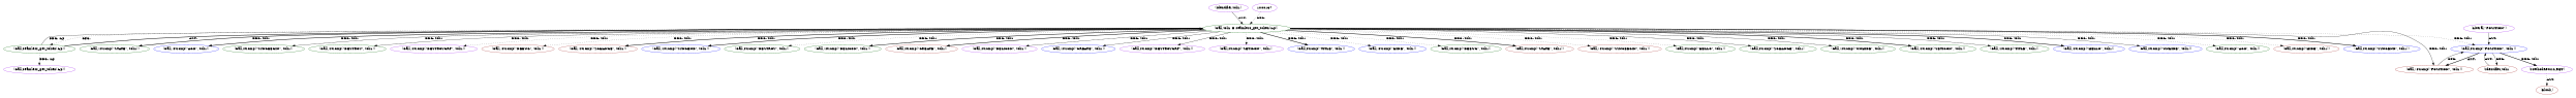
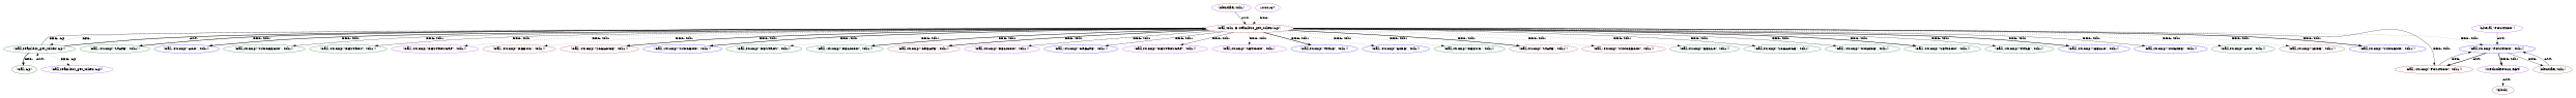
  digraph {
    node [color=darkgreen]
    edge [style=solid]
    n1 [color=blue label="(Call,strcmp(\"POSITION\", tok1))"]
    n2 [color=brown label="(Call,!strcmp(\"POSITION\", tok1))"]
    n3 [color=brown label="(Identifier,tok1)"]
    n4 [color=purple label="(MethodReturn,RET)"]
    n5 [color=brown label="(Block,)"]
-   n6 [label="(Call,tok1 = seamless_get_token(&p))"]
+   n6 [color=brown label="(Call,tok1 = seamless_get_token(&p))"]
    n7 [label="(Call,seamless_get_token(&p))"]
    n8 [label="(Call,!strcmp(\"STATE\", tok1))"]
    n9 [color=blue label="(Call,!strcmp(\"ACK\", tok1))"]
    n10 [label="(Call,strcmp(\"SYNCBEGIN\", tok1))"]
    n11 [label="(Call,!strcmp(\"DESTROY\", tok1))"]
    n12 [color=purple label="(Call,!strcmp(\"DESTROYGRP\", tok1))"]
    n13 [color=brown label="(Call,!strcmp(\"DEBUG\", tok1))"]
    n14 [color=brown label="(Call,!strcmp(\"ZCHANGE\", tok1))"]
    n15 [color=blue label="(Call,!strcmp(\"SYNCEND\", tok1))"]
    n16 [label="(Call,strcmp(\"DESTROY\", tok1))"]
    n17 [label="(Call,!strcmp(\"DELICON\", tok1))"]
    n18 [color=brown label="(Call,strcmp(\"CREATE\", tok1))"]
    n19 [color=purple label="(Call,strcmp(\"DELICON\", tok1))"]
    n20 [color=blue label="(Call,!strcmp(\"CREATE\", tok1))"]
    n21 [color=purple label="(Call,strcmp(\"DESTROYGRP\", tok1))"]
    n22 [color=purple label="(Call,strcmp(\"SETICON\", tok1))"]
    n23 [color=blue label="(Call,strcmp(\"TITLE\", tok1))"]
    n24 [color=blue label="(Call,!strcmp(\"HIDE\", tok1))"]
    n25 [label="(Call,strcmp(\"DEBUG\", tok1))"]
    n26 [color=brown label="(Call,strcmp(\"STATE\", tok1))"]
    n27 [color=brown label="(Call,!strcmp(\"SYNCBEGIN\", tok1))"]
    n28 [label="(Call,strcmp(\"HELLO\", tok1))"]
    n29 [label="(Call,strcmp(\"ZCHANGE\", tok1))"]
    n30 [label="(Call,!strcmp(\"UNHIDE\", tok1))"]
    n31 [label="(Call,!strcmp(\"SETICON\", tok1))"]
    n32 [label="(Call,!strcmp(\"TITLE\", tok1))"]
    n33 [color=blue label="(Call,!strcmp(\"HELLO\", tok1))"]
    n34 [color=blue label="(Call,strcmp(\"UNHIDE\", tok1))"]
    n35 [label="(Call,strcmp(\"ACK\", tok1))"]
    n36 [color=brown label="(Call,strcmp(\"HIDE\", tok1))"]
    n37 [color=blue label="(Call,strcmp(\"SYNCEND\", tok1))"]
+   n38 [label="(Call,&p)"]
    n39 [color=purple label="(Call,seamless_get_token(&p))"]
    n40 [color=purple label="(Literal,\"POSITION\")"]
    n41 [color=purple label="(Identifier,tok1)"]
    1000137 [color=purple]
    n1 -> n2 [label="AST: " style=bold]
    n1 -> n3 [label="CFG: "]
    n1 -> n4 [label="DDG: tok1" style=bold]
    n2 -> n1 [label="CFG: "]
    n3 -> n1 [label="AST: "]
    n4 -> n5 [label="AST: " style=dotted]
    n6 -> n1 [label="DDG: tok1" style=dotted]
    n6 -> n2 [label="DDG: tok1"]
    n6 -> n7 [label="CFG: " style=dotted]
    n6 -> n8 [label="DDG: tok1" style=bold]
    n6 -> n9 [label="DDG: tok1" style=bold]
    n6 -> n10 [label="DDG: tok1"]
    n6 -> n11 [label="DDG: tok1"]
    n6 -> n12 [label="DDG: tok1" style=dotted]
    n6 -> n13 [label="DDG: tok1" style=dotted]
    n6 -> n14 [label="DDG: tok1" style=bold]
    n6 -> n15 [label="DDG: tok1" style=bold]
    n6 -> n16 [label="DDG: tok1" style=dotted]
    n6 -> n17 [label="DDG: tok1" style=bold]
    n6 -> n18 [label="DDG: tok1" style=bold]
    n6 -> n19 [label="DDG: tok1"]
    n6 -> n20 [label="DDG: tok1"]
    n6 -> n21 [label="DDG: tok1"]
    n6 -> n22 [label="DDG: tok1" style=dotted]
    n6 -> n23 [label="DDG: tok1" style=bold]
    n6 -> n24 [label="DDG: tok1" style=dotted]
    n6 -> n25 [label="DDG: tok1" style=dotted]
    n6 -> n26 [label="DDG: tok1" style=bold]
    n6 -> n27 [label="DDG: tok1" style=dotted]
    n6 -> n28 [label="DDG: tok1" style=dotted]
    n6 -> n29 [label="DDG: tok1"]
    n6 -> n30 [label="DDG: tok1"]
    n6 -> n31 [label="DDG: tok1" style=bold]
    n6 -> n32 [label="DDG: tok1"]
    n6 -> n33 [label="DDG: tok1" style=bold]
    n6 -> n34 [label="DDG: tok1"]
    n6 -> n35 [label="DDG: tok1" style=dotted]
    n6 -> n36 [label="DDG: tok1" style=dotted]
    n6 -> n37 [label="DDG: tok1" style=bold]
    n7 -> n6 [label="AST: " style=bold]
    n7 -> n6 [label="DDG: &p"]
+   n7 -> n38 [label="CFG: " style=bold]
    n7 -> n39 [label="DDG: &p" style=dotted]
+   n38 -> n7 [label="AST: " style=dotted]
    n40 -> n1 [label="AST: "]
    n41 -> n6 [label="AST: "]
-   1000137 -> n6 [label="CFG: " style=dotted]
+   1000137 -> n6 [label="DDG: " style=dotted]
  }
